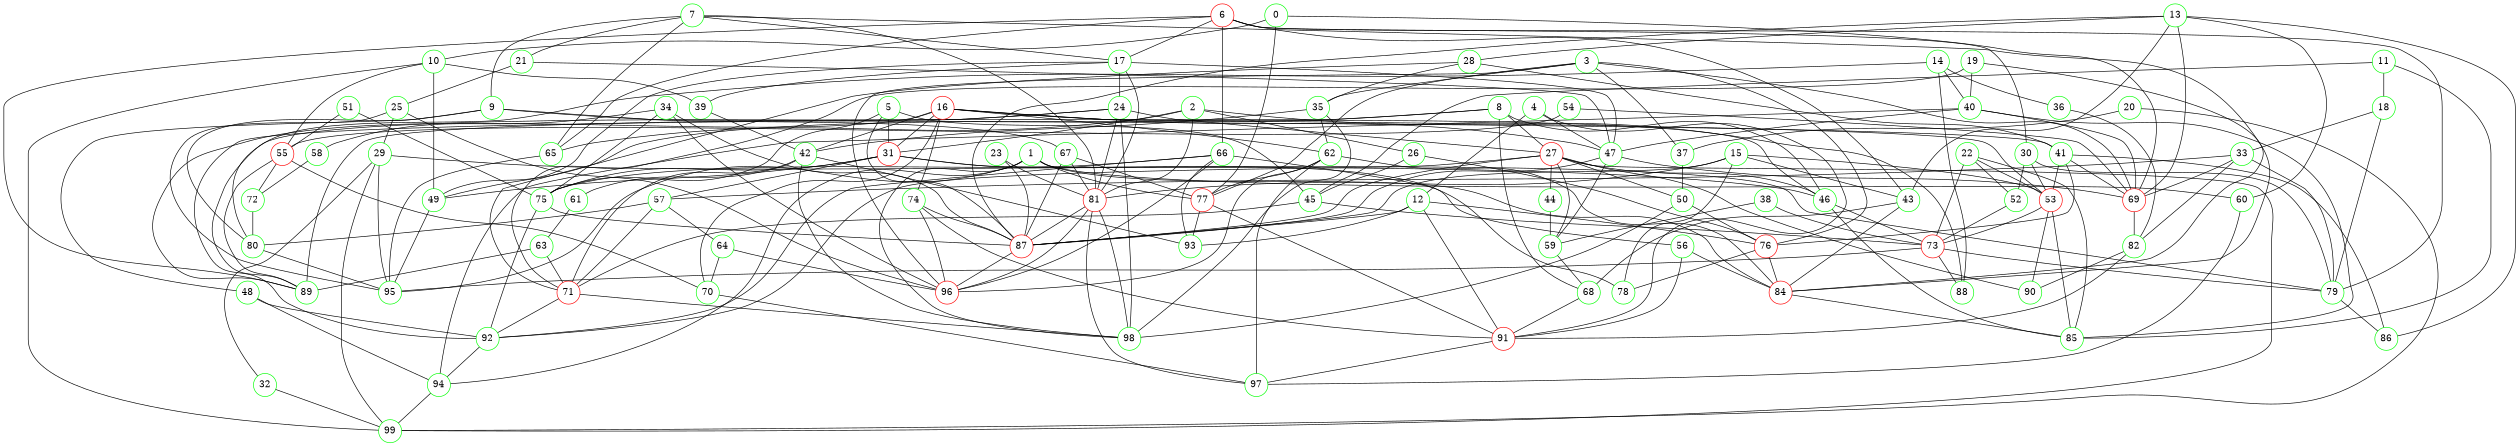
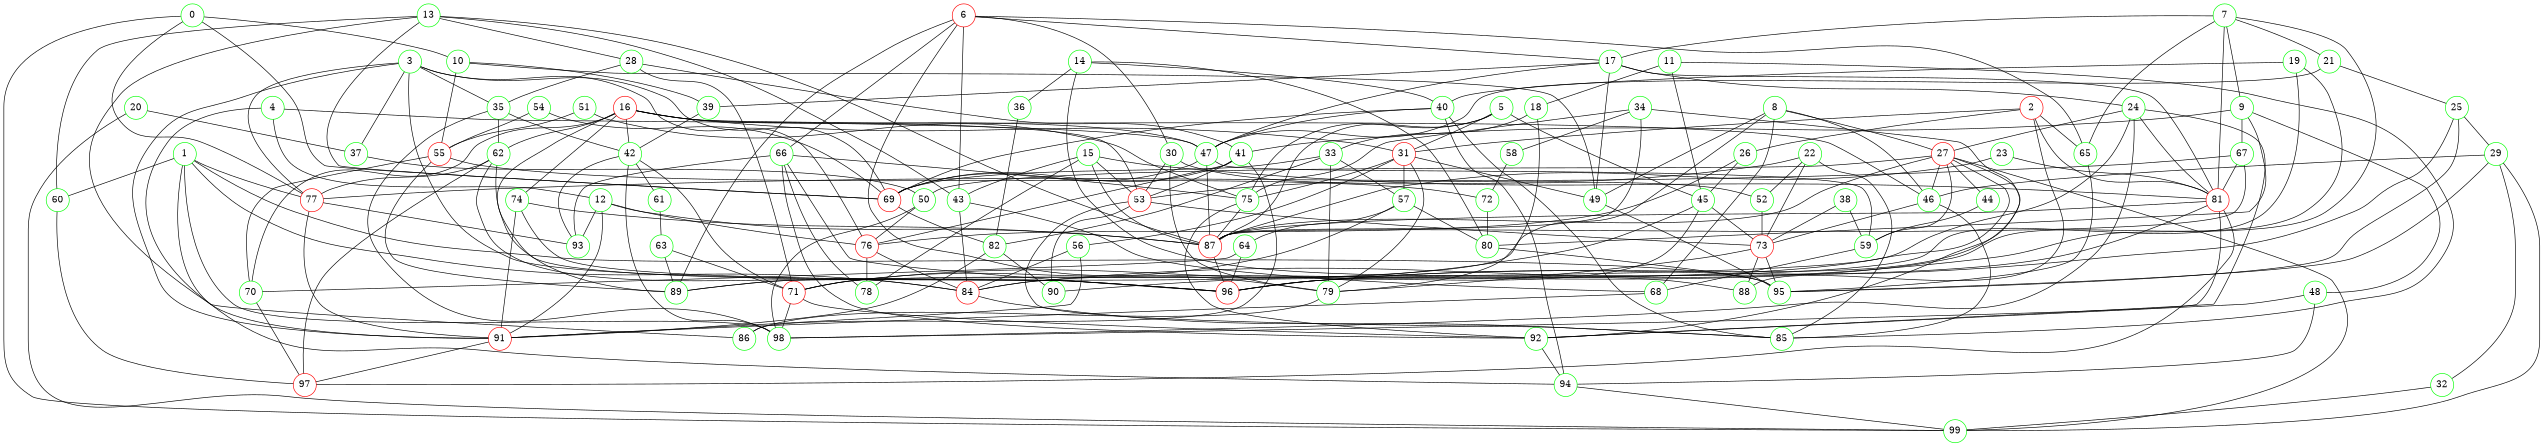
  graph {
    node [color=green fillcolor=white fixedsize=true shape=circle style=filled]
    69 [color=red]
    0
    10
    77 [color=red]
    82
    49
    99
    39
    55 [color=red]
    91 [color=red]
    93
    90
-   97
+   97 [color=red]
    95
    42
    89
    70
    72
    98
    71 [color=red]
    61
    92
    63
    94
    80
    1
    84 [color=red]
    60
    85
-   2
+   2 [color=red]
    65
    81 [color=red]
    88
    26
    31 [color=red]
    96 [color=red]
    87 [color=red]
    76 [color=red]
    45
    79
    56
    57
    75
    78
    73 [color=red]
    86
    64
    3
    35
    37
    62
    50
    4
    12
    47
    59
    68
    5
    6 [color=red]
    17
    66
    43
    30
    24
    52
    53 [color=red]
    27 [color=red]
    44
    46
    7
    21
    9
    25
    48
    67
    41
    29
    32
    8
    11
    18
    33
    13
    28
    14
    36
    40
    15
    16 [color=red]
    74
    19
    20
    22
    23
    34
    58
    38
    51
    54
    69 -- 82
    0 -- 69
    0 -- 10
    0 -- 77
    10 -- 49
-   10 -- 99
+   0 -- 99
    10 -- 39
    10 -- 55
    77 -- 91
    77 -- 93
    82 -- 91
    82 -- 90
    49 -- 95
    39 -- 42
    55 -- 89
    55 -- 70
    55 -- 72
    91 -- 97
    42 -- 93
    42 -- 98
    42 -- 71
    42 -- 61
    70 -- 97
    72 -- 80
    71 -- 98
    71 -- 92
    61 -- 63
    92 -- 94
    63 -- 89
    63 -- 71
    94 -- 99
    80 -- 95
    1 -- 77
    1 -- 95
    1 -- 98
    1 -- 94
    1 -- 84
    1 -- 60
    84 -- 85
    60 -- 97
    2 -- 65
    2 -- 81
    2 -- 88
    2 -- 26
    2 -- 31
    65 -- 95
    81 -- 97
    81 -- 98
    81 -- 96
    81 -- 87
    26 -- 76
    26 -- 45
    31 -- 49
    31 -- 79
    31 -- 56
    31 -- 57
    31 -- 75
    87 -- 96
    76 -- 84
    76 -- 78
    45 -- 71
+   45 -- 96
    45 -- 73
    79 -- 86
    56 -- 91
    56 -- 84
    57 -- 71
    57 -- 80
    57 -- 64
    75 -- 92
    75 -- 87
    73 -- 95
    73 -- 88
    73 -- 79
    64 -- 70
    64 -- 96
    3 -- 69
    3 -- 77
+   3 -- 91
    3 -- 96
    3 -- 76
    3 -- 35
    3 -- 37
    35 -- 42
    35 -- 98
    35 -- 62
    37 -- 50
    62 -- 77
    62 -- 97
    62 -- 84
    62 -- 96
    50 -- 98
    50 -- 76
    4 -- 91
    4 -- 12
    4 -- 47
    12 -- 91
    12 -- 93
    12 -- 87
    12 -- 76
    47 -- 69
    47 -- 87
    47 -- 59
    59 -- 68
    68 -- 91
    5 -- 31
    5 -- 87
    5 -- 45
    5 -- 75
    6 -- 89
    6 -- 65
    6 -- 79
    6 -- 17
    6 -- 66
    6 -- 43
    6 -- 30
    17 -- 49
    17 -- 39
    17 -- 81
    17 -- 47
    17 -- 24
    66 -- 93
    66 -- 92
    66 -- 96
    66 -- 75
    66 -- 78
    43 -- 84
    43 -- 68
    30 -- 79
    30 -- 52
    30 -- 53
    24 -- 89
    24 -- 98
    24 -- 92
    24 -- 81
    24 -- 27
    52 -- 73
    53 -- 90
    53 -- 85
    53 -- 73
    27 -- 99
    27 -- 90
    27 -- 92
    27 -- 87
    27 -- 50
    27 -- 59
    27 -- 44
    27 -- 46
    44 -- 59
    46 -- 85
    46 -- 73
    7 -- 84
    7 -- 65
    7 -- 81
    7 -- 17
    7 -- 21
    7 -- 9
    21 -- 47
    21 -- 25
    9 -- 80
    9 -- 48
    9 -- 67
    9 -- 41
    25 -- 95
    25 -- 96
    25 -- 29
    48 -- 92
    48 -- 94
    67 -- 77
    67 -- 81
    67 -- 87
    41 -- 69
    41 -- 76
    41 -- 86
    41 -- 53
    29 -- 99
    29 -- 95
    29 -- 46
    29 -- 32
    32 -- 99
    8 -- 49
    8 -- 89
    8 -- 68
    8 -- 27
    8 -- 46
    11 -- 85
    11 -- 45
    11 -- 18
    18 -- 79
    18 -- 33
    33 -- 69
    33 -- 82
    33 -- 79
    33 -- 57
    13 -- 69
    13 -- 60
    13 -- 87
    13 -- 86
    13 -- 43
    13 -- 28
    28 -- 71
    28 -- 35
    28 -- 41
    14 -- 80
    14 -- 88
    14 -- 36
    14 -- 40
    36 -- 82
    40 -- 69
    40 -- 94
    40 -- 85
    40 -- 47
    15 -- 81
    15 -- 87
    15 -- 78
    15 -- 43
    15 -- 53
    16 -- 42
    16 -- 89
    16 -- 70
    16 -- 31
    16 -- 62
    16 -- 47
    16 -- 53
    16 -- 46
    16 -- 74
    74 -- 91
    74 -- 96
    74 -- 87
    19 -- 71
    19 -- 84
    19 -- 40
    20 -- 99
    20 -- 37
    22 -- 85
    22 -- 73
    22 -- 52
    22 -- 53
    23 -- 81
    23 -- 87
    34 -- 96
    34 -- 87
    34 -- 75
    34 -- 58
    58 -- 72
    38 -- 73
    38 -- 59
    51 -- 55
    51 -- 75
    54 -- 69
    54 -- 55
  }
